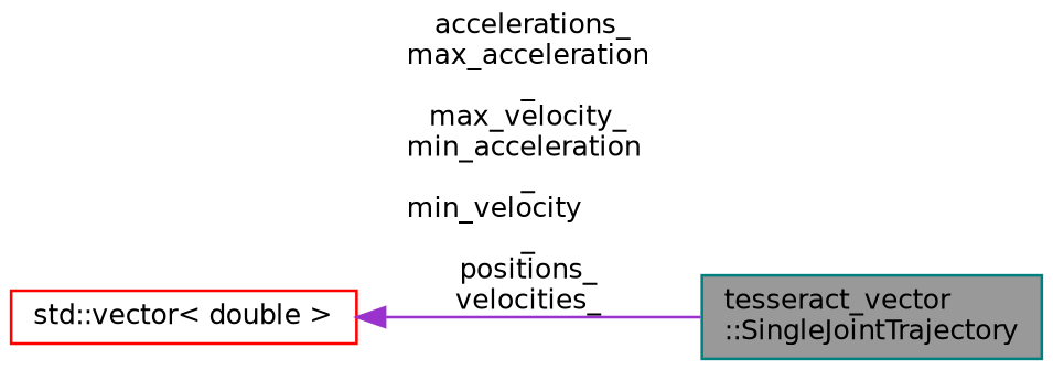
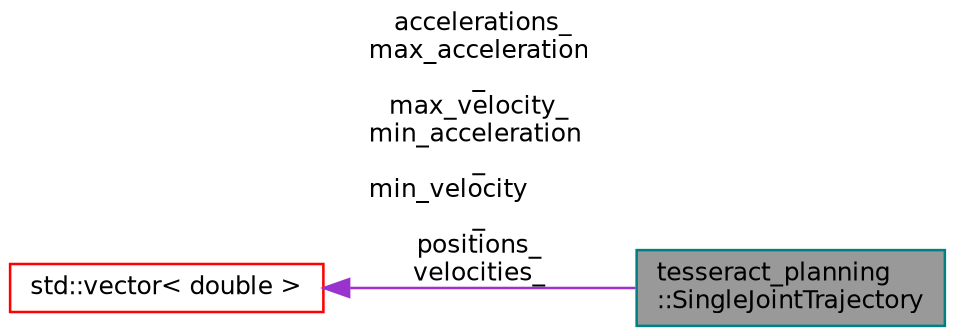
  digraph {
    rankdir=LR
    node [fontname=Helvetica fontsize=10 shape=box style=filled]
-   n1 [color=teal fillcolor=grey60 fontcolor=black height=0.2 label="tesseract_vector\l::SingleJointTrajectory" width=0.4]
+   n1 [color=teal fillcolor=grey60 fontcolor=black height=0.2 label="tesseract_planning\l::SingleJointTrajectory" width=0.4]
    n2 [color=red fillcolor=white height=0.2 label="std::vector\< double \>" width=0.4]
    n2 -> n1 [color=darkorchid3 dir=back fontname=Helvetica fontsize=10 label=" accelerations_\nmax_acceleration\l_\nmax_velocity_\nmin_acceleration\l_\nmin_velocity\l_\npositions_\nvelocities_" labelfontname=Helvetica labelfontsize=10 style=solid]
  }
